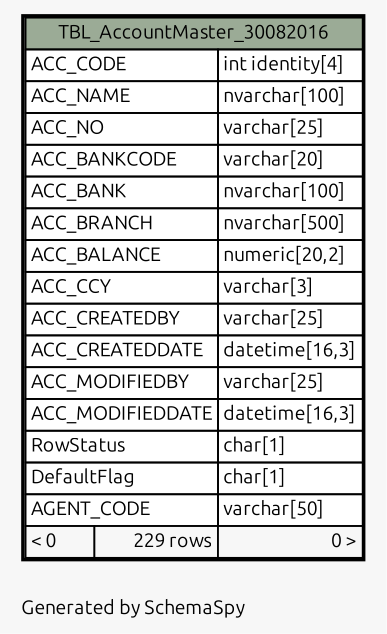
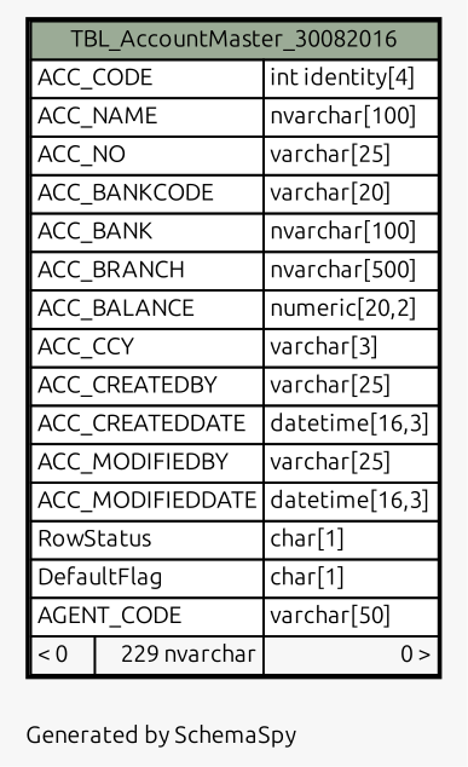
  digraph {
    bgcolor="#f7f7f7"
    fontname=Ubuntu
    fontsize=11
    label="\nGenerated by SchemaSpy"
    labeljust=l
    nodesep=0.18
    rankdir=RL
    ranksep=0.46
-   n1 [fontname=Ubuntu fontsize=11 label=<     <TABLE BORDER="2" CELLBORDER="1" CELLSPACING="0" BGCOLOR="#ffffff">       <TR><TD COLSPAN="3" BGCOLOR="#9bab96" ALIGN="CENTER">TBL_AccountMaster_30082016</TD></TR>       <TR><TD PORT="ACC_CODE" COLSPAN="2" ALIGN="LEFT">ACC_CODE</TD><TD PORT="ACC_CODE.type" ALIGN="LEFT">int identity[4]</TD></TR>       <TR><TD PORT="ACC_NAME" COLSPAN="2" ALIGN="LEFT">ACC_NAME</TD><TD PORT="ACC_NAME.type" ALIGN="LEFT">nvarchar[100]</TD></TR>       <TR><TD PORT="ACC_NO" COLSPAN="2" ALIGN="LEFT">ACC_NO</TD><TD PORT="ACC_NO.type" ALIGN="LEFT">varchar[25]</TD></TR>       <TR><TD PORT="ACC_BANKCODE" COLSPAN="2" ALIGN="LEFT">ACC_BANKCODE</TD><TD PORT="ACC_BANKCODE.type" ALIGN="LEFT">varchar[20]</TD></TR>       <TR><TD PORT="ACC_BANK" COLSPAN="2" ALIGN="LEFT">ACC_BANK</TD><TD PORT="ACC_BANK.type" ALIGN="LEFT">nvarchar[100]</TD></TR>       <TR><TD PORT="ACC_BRANCH" COLSPAN="2" ALIGN="LEFT">ACC_BRANCH</TD><TD PORT="ACC_BRANCH.type" ALIGN="LEFT">nvarchar[500]</TD></TR>       <TR><TD PORT="ACC_BALANCE" COLSPAN="2" ALIGN="LEFT">ACC_BALANCE</TD><TD PORT="ACC_BALANCE.type" ALIGN="LEFT">numeric[20,2]</TD></TR>       <TR><TD PORT="ACC_CCY" COLSPAN="2" ALIGN="LEFT">ACC_CCY</TD><TD PORT="ACC_CCY.type" ALIGN="LEFT">varchar[3]</TD></TR>       <TR><TD PORT="ACC_CREATEDBY" COLSPAN="2" ALIGN="LEFT">ACC_CREATEDBY</TD><TD PORT="ACC_CREATEDBY.type" ALIGN="LEFT">varchar[25]</TD></TR>       <TR><TD PORT="ACC_CREATEDDATE" COLSPAN="2" ALIGN="LEFT">ACC_CREATEDDATE</TD><TD PORT="ACC_CREATEDDATE.type" ALIGN="LEFT">datetime[16,3]</TD></TR>       <TR><TD PORT="ACC_MODIFIEDBY" COLSPAN="2" ALIGN="LEFT">ACC_MODIFIEDBY</TD><TD PORT="ACC_MODIFIEDBY.type" ALIGN="LEFT">varchar[25]</TD></TR>       <TR><TD PORT="ACC_MODIFIEDDATE" COLSPAN="2" ALIGN="LEFT">ACC_MODIFIEDDATE</TD><TD PORT="ACC_MODIFIEDDATE.type" ALIGN="LEFT">datetime[16,3]</TD></TR>       <TR><TD PORT="RowStatus" COLSPAN="2" ALIGN="LEFT">RowStatus</TD><TD PORT="RowStatus.type" ALIGN="LEFT">char[1]</TD></TR>       <TR><TD PORT="DefaultFlag" COLSPAN="2" ALIGN="LEFT">DefaultFlag</TD><TD PORT="DefaultFlag.type" ALIGN="LEFT">char[1]</TD></TR>       <TR><TD PORT="AGENT_CODE" COLSPAN="2" ALIGN="LEFT">AGENT_CODE</TD><TD PORT="AGENT_CODE.type" ALIGN="LEFT">varchar[50]</TD></TR>       <TR><TD ALIGN="LEFT" BGCOLOR="#f7f7f7">&lt; 0</TD><TD ALIGN="RIGHT" BGCOLOR="#f7f7f7">229 rows</TD><TD ALIGN="RIGHT" BGCOLOR="#f7f7f7">0 &gt;</TD></TR>     </TABLE>> shape=plaintext]
+   n1 [fontname=Ubuntu fontsize=11 label=<     <TABLE BORDER="2" CELLBORDER="1" CELLSPACING="0" BGCOLOR="#ffffff">       <TR><TD COLSPAN="3" BGCOLOR="#9bab96" ALIGN="CENTER">TBL_AccountMaster_30082016</TD></TR>       <TR><TD PORT="ACC_CODE" COLSPAN="2" ALIGN="LEFT">ACC_CODE</TD><TD PORT="ACC_CODE.type" ALIGN="LEFT">int identity[4]</TD></TR>       <TR><TD PORT="ACC_NAME" COLSPAN="2" ALIGN="LEFT">ACC_NAME</TD><TD PORT="ACC_NAME.type" ALIGN="LEFT">nvarchar[100]</TD></TR>       <TR><TD PORT="ACC_NO" COLSPAN="2" ALIGN="LEFT">ACC_NO</TD><TD PORT="ACC_NO.type" ALIGN="LEFT">varchar[25]</TD></TR>       <TR><TD PORT="ACC_BANKCODE" COLSPAN="2" ALIGN="LEFT">ACC_BANKCODE</TD><TD PORT="ACC_BANKCODE.type" ALIGN="LEFT">varchar[20]</TD></TR>       <TR><TD PORT="ACC_BANK" COLSPAN="2" ALIGN="LEFT">ACC_BANK</TD><TD PORT="ACC_BANK.type" ALIGN="LEFT">nvarchar[100]</TD></TR>       <TR><TD PORT="ACC_BRANCH" COLSPAN="2" ALIGN="LEFT">ACC_BRANCH</TD><TD PORT="ACC_BRANCH.type" ALIGN="LEFT">nvarchar[500]</TD></TR>       <TR><TD PORT="ACC_BALANCE" COLSPAN="2" ALIGN="LEFT">ACC_BALANCE</TD><TD PORT="ACC_BALANCE.type" ALIGN="LEFT">numeric[20,2]</TD></TR>       <TR><TD PORT="ACC_CCY" COLSPAN="2" ALIGN="LEFT">ACC_CCY</TD><TD PORT="ACC_CCY.type" ALIGN="LEFT">varchar[3]</TD></TR>       <TR><TD PORT="ACC_CREATEDBY" COLSPAN="2" ALIGN="LEFT">ACC_CREATEDBY</TD><TD PORT="ACC_CREATEDBY.type" ALIGN="LEFT">varchar[25]</TD></TR>       <TR><TD PORT="ACC_CREATEDDATE" COLSPAN="2" ALIGN="LEFT">ACC_CREATEDDATE</TD><TD PORT="ACC_CREATEDDATE.type" ALIGN="LEFT">datetime[16,3]</TD></TR>       <TR><TD PORT="ACC_MODIFIEDBY" COLSPAN="2" ALIGN="LEFT">ACC_MODIFIEDBY</TD><TD PORT="ACC_MODIFIEDBY.type" ALIGN="LEFT">varchar[25]</TD></TR>       <TR><TD PORT="ACC_MODIFIEDDATE" COLSPAN="2" ALIGN="LEFT">ACC_MODIFIEDDATE</TD><TD PORT="ACC_MODIFIEDDATE.type" ALIGN="LEFT">datetime[16,3]</TD></TR>       <TR><TD PORT="RowStatus" COLSPAN="2" ALIGN="LEFT">RowStatus</TD><TD PORT="RowStatus.type" ALIGN="LEFT">char[1]</TD></TR>       <TR><TD PORT="DefaultFlag" COLSPAN="2" ALIGN="LEFT">DefaultFlag</TD><TD PORT="DefaultFlag.type" ALIGN="LEFT">char[1]</TD></TR>       <TR><TD PORT="AGENT_CODE" COLSPAN="2" ALIGN="LEFT">AGENT_CODE</TD><TD PORT="AGENT_CODE.type" ALIGN="LEFT">varchar[50]</TD></TR>       <TR><TD ALIGN="LEFT" BGCOLOR="#f7f7f7">&lt; 0</TD><TD ALIGN="RIGHT" BGCOLOR="#f7f7f7">229 nvarchar</TD><TD ALIGN="RIGHT" BGCOLOR="#f7f7f7">0 &gt;</TD></TR>     </TABLE>> shape=plaintext]
  }
